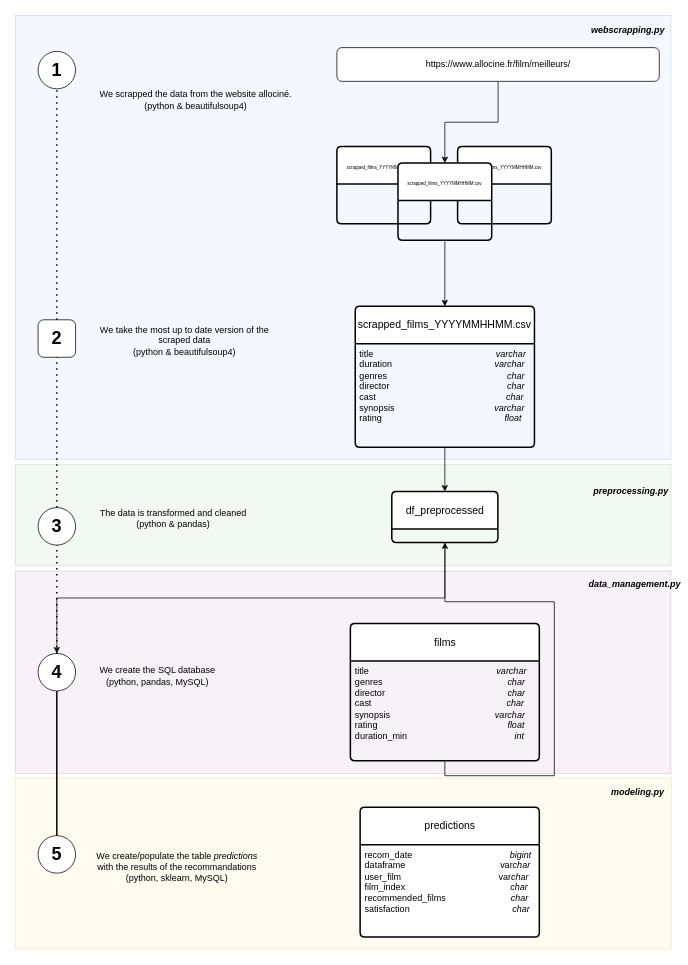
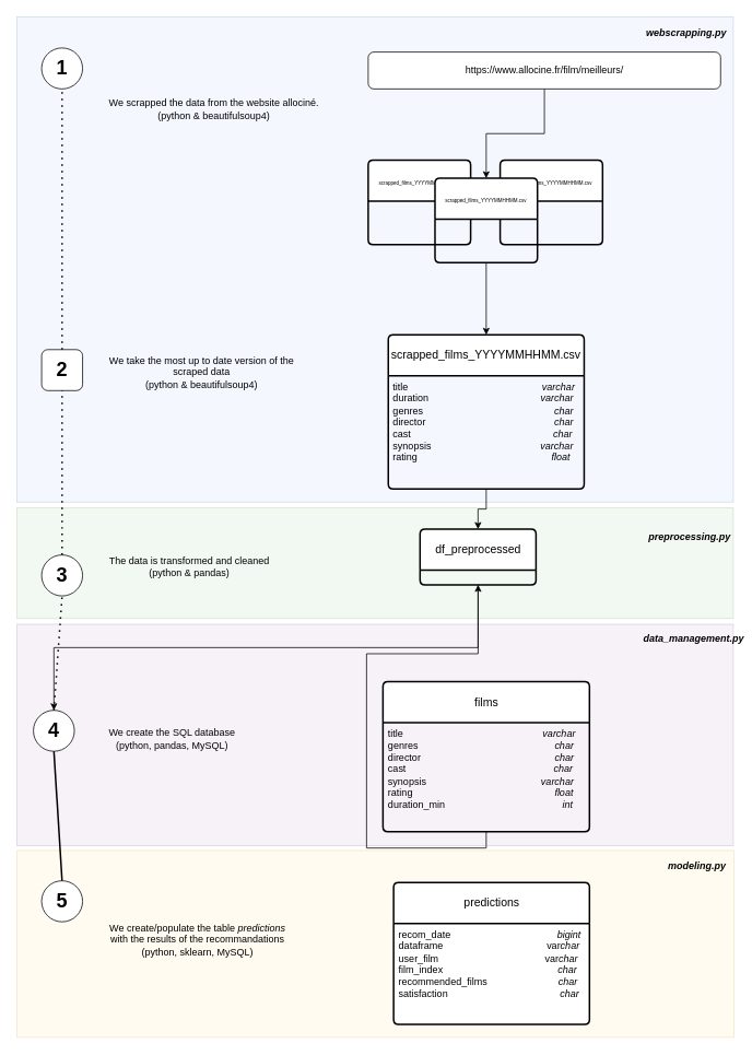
  <mxCell id="0" />
  <mxCell id="1" parent="0" />
  <mxCell id="2" value="" style="rounded=0;whiteSpace=wrap;html=1;fillColor=#fff2cc;strokeColor=#d6b656;opacity=30;" vertex="1" parent="1"><mxGeometry x="20" y="1037" width="875" height="228" as="geometry" /></mxCell>
  <mxCell id="3" value="" style="rounded=0;whiteSpace=wrap;html=1;fillColor=#dae8fc;strokeColor=#6c8ebf;opacity=30;" parent="1" vertex="1"><mxGeometry x="20" y="20" width="874" height="592" as="geometry" /></mxCell>
  <mxCell id="4" value="We take the most up to date version of the&lt;br&gt;scraped data&lt;br&gt;(python &amp;amp; beautifulsoup4)" style="text;html=1;align=center;verticalAlign=middle;resizable=0;points=[];autosize=1;strokeColor=none;fillColor=none;" parent="1" vertex="1"><mxGeometry x="123" y="426" width="243" height="55" as="geometry" /></mxCell>
  <mxCell id="5" value="webscrapping.py" style="text;html=1;strokeColor=none;fillColor=none;align=center;verticalAlign=middle;whiteSpace=wrap;rounded=0;fontStyle=3" parent="1" vertex="1"><mxGeometry x="807" y="25" width="60" height="30" as="geometry" /></mxCell>
  <mxCell id="6" style="edgeStyle=orthogonalEdgeStyle;rounded=0;orthogonalLoop=1;jettySize=auto;html=1;exitX=0.5;exitY=1;exitDx=0;exitDy=0;entryX=0.5;entryY=0;entryDx=0;entryDy=0;" parent="1" source="7" target="11" edge="1"><mxGeometry relative="1" as="geometry" /></mxCell>
  <mxCell id="7" value="https://www.allocine.fr/film/meilleurs/" style="rounded=1;whiteSpace=wrap;html=1;" parent="1" vertex="1"><mxGeometry x="448.5" y="63" width="430" height="45" as="geometry" /></mxCell>
  <mxCell id="8" value="&lt;font style=&quot;font-size: 6px;&quot;&gt;scrapped_films_YYYYMMHHMM.csv&lt;/font&gt;" style="swimlane;childLayout=stackLayout;horizontal=1;startSize=50;horizontalStack=0;rounded=1;fontSize=14;fontStyle=0;strokeWidth=2;resizeParent=0;resizeLast=1;shadow=0;dashed=0;align=center;arcSize=4;whiteSpace=wrap;html=1;" parent="1" vertex="1"><mxGeometry x="448.5" y="195" width="125" height="103" as="geometry" /></mxCell>
  <mxCell id="9" value="&lt;font style=&quot;font-size: 6px;&quot;&gt;scrapped_films_YYYYMMHHMM.csv&lt;/font&gt;" style="swimlane;childLayout=stackLayout;horizontal=1;startSize=50;horizontalStack=0;rounded=1;fontSize=14;fontStyle=0;strokeWidth=2;resizeParent=0;resizeLast=1;shadow=0;dashed=0;align=center;arcSize=4;whiteSpace=wrap;html=1;labelBackgroundColor=#FFFFFF;" parent="1" vertex="1"><mxGeometry x="609.5" y="195" width="125" height="103" as="geometry" /></mxCell>
  <mxCell id="10" style="edgeStyle=orthogonalEdgeStyle;rounded=0;orthogonalLoop=1;jettySize=auto;html=1;exitX=0.5;exitY=1;exitDx=0;exitDy=0;entryX=0.5;entryY=0;entryDx=0;entryDy=0;" parent="1" source="11" target="16" edge="1"><mxGeometry relative="1" as="geometry"><mxPoint x="591.857" y="355.601" as="targetPoint" /></mxGeometry></mxCell>
  <mxCell id="11" value="&lt;font style=&quot;font-size: 6px;&quot;&gt;scrapped_films_YYYYMMHHMM.csv&lt;/font&gt;" style="swimlane;childLayout=stackLayout;horizontal=1;startSize=50;horizontalStack=0;rounded=1;fontSize=14;fontStyle=0;strokeWidth=2;resizeParent=0;resizeLast=1;shadow=0;dashed=0;align=center;arcSize=4;whiteSpace=wrap;html=1;labelBackgroundColor=default;" parent="1" vertex="1"><mxGeometry x="530" y="217" width="125" height="103" as="geometry" /></mxCell>
  <mxCell id="12" value="" style="rounded=0;whiteSpace=wrap;html=1;fillColor=#d5e8d4;strokeColor=#82b366;opacity=30;" parent="1" vertex="1"><mxGeometry x="20" y="619" width="874" height="135" as="geometry" /></mxCell>
  <mxCell id="13" value="preprocessing.py" style="text;html=1;strokeColor=none;fillColor=none;align=center;verticalAlign=middle;whiteSpace=wrap;rounded=0;fontStyle=3" parent="1" vertex="1"><mxGeometry x="811" y="640" width="60" height="30" as="geometry" /></mxCell>
- <mxCell id="14" value="df_preprocessed" style="swimlane;childLayout=stackLayout;horizontal=1;startSize=50;horizontalStack=0;rounded=1;fontSize=14;fontStyle=0;strokeWidth=2;resizeParent=0;resizeLast=1;shadow=0;dashed=0;align=center;arcSize=4;whiteSpace=wrap;html=1;" parent="1" vertex="1"><mxGeometry x="521.75" y="655" width="141.5" height="68" as="geometry" /></mxCell>
+ <mxCell id="14" value="df_preprocessed" style="swimlane;childLayout=stackLayout;horizontal=1;startSize=50;horizontalStack=0;rounded=1;fontSize=14;fontStyle=0;strokeWidth=2;resizeParent=0;resizeLast=1;shadow=0;dashed=0;align=center;arcSize=4;whiteSpace=wrap;html=1;" parent="1" vertex="1"><mxGeometry x="511.75" y="645" width="141.5" height="68" as="geometry" /></mxCell>
  <mxCell id="15" style="edgeStyle=orthogonalEdgeStyle;rounded=0;orthogonalLoop=1;jettySize=auto;html=1;exitX=0.5;exitY=1;exitDx=0;exitDy=0;entryX=0.5;entryY=0;entryDx=0;entryDy=0;" parent="1" source="17" target="14" edge="1"><mxGeometry relative="1" as="geometry" /></mxCell>
  <mxCell id="16" value="scrapped_films_YYYYMMHHMM.csv" style="swimlane;childLayout=stackLayout;horizontal=1;startSize=50;horizontalStack=0;rounded=1;fontSize=14;fontStyle=0;strokeWidth=2;resizeParent=0;resizeLast=1;shadow=0;dashed=0;align=center;arcSize=4;whiteSpace=wrap;html=1;" parent="1" vertex="1"><mxGeometry x="473" y="408" width="239" height="188" as="geometry" /></mxCell>
  <mxCell id="17" value="title&amp;nbsp; &amp;nbsp; &amp;nbsp; &amp;nbsp; &amp;nbsp; &amp;nbsp; &amp;nbsp; &amp;nbsp; &amp;nbsp; &amp;nbsp; &amp;nbsp; &amp;nbsp; &amp;nbsp; &amp;nbsp; &amp;nbsp; &amp;nbsp; &amp;nbsp; &amp;nbsp; &amp;nbsp; &amp;nbsp; &amp;nbsp; &amp;nbsp; &amp;nbsp; &amp;nbsp; &amp;nbsp;&lt;i&gt;varchar&lt;/i&gt;&lt;br&gt;duration&amp;nbsp; &amp;nbsp; &amp;nbsp; &amp;nbsp; &amp;nbsp; &amp;nbsp; &amp;nbsp; &amp;nbsp; &amp;nbsp; &amp;nbsp; &amp;nbsp; &amp;nbsp; &amp;nbsp; &amp;nbsp; &amp;nbsp; &amp;nbsp; &amp;nbsp; &amp;nbsp; &amp;nbsp; &amp;nbsp; &amp;nbsp;&lt;i&gt;varchar&lt;/i&gt;&lt;br&gt;genres&amp;nbsp; &amp;nbsp; &amp;nbsp; &amp;nbsp; &amp;nbsp; &amp;nbsp; &amp;nbsp; &amp;nbsp; &amp;nbsp; &amp;nbsp; &amp;nbsp; &amp;nbsp; &amp;nbsp; &amp;nbsp; &amp;nbsp; &amp;nbsp; &amp;nbsp; &amp;nbsp; &amp;nbsp; &amp;nbsp; &amp;nbsp; &amp;nbsp; &amp;nbsp; &amp;nbsp;&amp;nbsp;&lt;i&gt;char&lt;/i&gt;&lt;br&gt;director&amp;nbsp;&lt;span style=&quot;white-space: pre;&quot;&gt; &lt;/span&gt;&lt;span style=&quot;white-space: pre;&quot;&gt; &lt;/span&gt;&lt;span style=&quot;white-space: pre;&quot;&gt; &lt;/span&gt;&lt;span style=&quot;white-space: pre;&quot;&gt; &lt;/span&gt;&lt;span style=&quot;white-space: pre;&quot;&gt; &lt;/span&gt;&lt;span style=&quot;white-space: pre;&quot;&gt; &lt;/span&gt;&amp;nbsp; &amp;nbsp; &amp;nbsp; &amp;nbsp; &amp;nbsp; &amp;nbsp; &amp;nbsp; &amp;nbsp; &amp;nbsp; &amp;nbsp; &amp;nbsp; &amp;nbsp; &amp;nbsp; &amp;nbsp; &amp;nbsp; &amp;nbsp; &amp;nbsp; &amp;nbsp; &amp;nbsp; &amp;nbsp; &lt;i&gt;char&lt;/i&gt;&lt;br&gt;cast&lt;span style=&quot;white-space: pre;&quot;&gt; &lt;/span&gt;&lt;span style=&quot;white-space: pre;&quot;&gt; &lt;/span&gt;&lt;span style=&quot;white-space: pre;&quot;&gt; &lt;/span&gt;&lt;span style=&quot;white-space: pre;&quot;&gt; &lt;/span&gt;&lt;span style=&quot;white-space: pre;&quot;&gt; &lt;/span&gt;&lt;span style=&quot;white-space: pre;&quot;&gt; &lt;/span&gt;&amp;nbsp; &amp;nbsp; &amp;nbsp; &amp;nbsp; &amp;nbsp; &amp;nbsp; &amp;nbsp; &amp;nbsp; &amp;nbsp; &amp;nbsp; &amp;nbsp; &amp;nbsp; &amp;nbsp; &amp;nbsp; &amp;nbsp; &amp;nbsp; &amp;nbsp; &amp;nbsp; &amp;nbsp; &amp;nbsp; &amp;nbsp; &amp;nbsp; &amp;nbsp; &lt;i&gt;char&lt;/i&gt;&lt;br&gt;synopsis&amp;nbsp; &amp;nbsp; &amp;nbsp; &amp;nbsp; &amp;nbsp; &amp;nbsp; &amp;nbsp; &amp;nbsp; &amp;nbsp; &amp;nbsp; &amp;nbsp; &amp;nbsp; &amp;nbsp; &amp;nbsp; &amp;nbsp; &amp;nbsp; &amp;nbsp; &amp;nbsp; &amp;nbsp; &amp;nbsp;&amp;nbsp;&lt;i&gt;varchar&lt;/i&gt;&lt;br&gt;rating&amp;nbsp; &amp;nbsp; &amp;nbsp; &amp;nbsp; &amp;nbsp; &amp;nbsp; &amp;nbsp; &amp;nbsp; &amp;nbsp; &amp;nbsp; &amp;nbsp; &amp;nbsp; &amp;nbsp; &amp;nbsp; &amp;nbsp; &amp;nbsp; &amp;nbsp; &amp;nbsp; &amp;nbsp; &amp;nbsp; &amp;nbsp; &amp;nbsp; &amp;nbsp; &amp;nbsp; &amp;nbsp;&lt;i&gt;float&lt;/i&gt;" style="align=left;strokeColor=none;fillColor=none;spacingLeft=4;fontSize=12;verticalAlign=top;resizable=0;rotatable=0;part=1;html=1;" parent="16" vertex="1"><mxGeometry y="50" width="239" height="138" as="geometry" /></mxCell>
  <mxCell id="18" value="&lt;b&gt;modeling.py&lt;/b&gt;" style="text;html=1;strokeColor=none;fillColor=none;align=center;verticalAlign=middle;whiteSpace=wrap;rounded=0;fontStyle=2" parent="1" vertex="1"><mxGeometry x="820" y="1041" width="60" height="30" as="geometry" /></mxCell>
  <mxCell id="19" value="predictions" style="swimlane;childLayout=stackLayout;horizontal=1;startSize=50;horizontalStack=0;rounded=1;fontSize=14;fontStyle=0;strokeWidth=2;resizeParent=0;resizeLast=1;shadow=0;dashed=0;align=center;arcSize=4;whiteSpace=wrap;html=1;fillColor=default;swimlaneFillColor=default;gradientColor=none;" parent="1" vertex="1"><mxGeometry x="479.5" y="1076" width="239" height="173" as="geometry" /></mxCell>
  <mxCell id="20" value="recom_date&amp;nbsp; &amp;nbsp; &amp;nbsp; &amp;nbsp; &amp;nbsp; &amp;nbsp; &amp;nbsp; &amp;nbsp; &amp;nbsp; &amp;nbsp; &amp;nbsp; &amp;nbsp; &amp;nbsp; &amp;nbsp; &amp;nbsp; &amp;nbsp; &amp;nbsp; &amp;nbsp; &amp;nbsp; &amp;nbsp;&lt;i&gt;bigint&lt;/i&gt;&lt;br&gt;dataframe&amp;nbsp; &amp;nbsp; &amp;nbsp; &amp;nbsp; &amp;nbsp; &amp;nbsp; &amp;nbsp; &amp;nbsp; &amp;nbsp; &amp;nbsp; &amp;nbsp; &amp;nbsp; &amp;nbsp; &amp;nbsp; &amp;nbsp; &amp;nbsp; &amp;nbsp; &amp;nbsp; &amp;nbsp; var&lt;i&gt;char&lt;/i&gt;&lt;br&gt;user_film&amp;nbsp; &amp;nbsp; &amp;nbsp; &amp;nbsp; &amp;nbsp; &amp;nbsp; &amp;nbsp; &amp;nbsp; &amp;nbsp; &amp;nbsp; &amp;nbsp; &amp;nbsp; &amp;nbsp; &amp;nbsp; &amp;nbsp; &amp;nbsp; &amp;nbsp; &amp;nbsp; &amp;nbsp; &amp;nbsp;var&lt;i&gt;char&lt;/i&gt;&lt;br&gt;film_index&amp;nbsp; &amp;nbsp; &amp;nbsp; &amp;nbsp; &amp;nbsp; &amp;nbsp; &amp;nbsp; &amp;nbsp; &amp;nbsp; &amp;nbsp; &amp;nbsp; &amp;nbsp; &amp;nbsp; &amp;nbsp; &amp;nbsp; &amp;nbsp; &amp;nbsp; &amp;nbsp; &amp;nbsp; &amp;nbsp; &amp;nbsp;&amp;nbsp;&lt;i&gt;char&lt;/i&gt;&lt;br&gt;recommended_films&amp;nbsp;&lt;span style=&quot;white-space: pre;&quot;&gt; &lt;/span&gt;&lt;span style=&quot;white-space: pre;&quot;&gt; &lt;/span&gt;&lt;span style=&quot;white-space: pre;&quot;&gt; &lt;/span&gt;&lt;span style=&quot;white-space: pre;&quot;&gt; &lt;/span&gt;&lt;span style=&quot;white-space: pre;&quot;&gt; &lt;/span&gt;&lt;span style=&quot;white-space: pre;&quot;&gt; &lt;/span&gt;&amp;nbsp; &amp;nbsp; &amp;nbsp; &amp;nbsp; &amp;nbsp; &amp;nbsp; &amp;nbsp; &amp;nbsp; &amp;nbsp; &amp;nbsp;&lt;i&gt;char&lt;/i&gt;&lt;br&gt;satisfaction&lt;span style=&quot;white-space: pre;&quot;&gt; &lt;/span&gt;&lt;span style=&quot;white-space: pre;&quot;&gt; &lt;/span&gt;&lt;span style=&quot;white-space: pre;&quot;&gt; &lt;/span&gt;&lt;span style=&quot;white-space: pre;&quot;&gt; &lt;/span&gt;&lt;span style=&quot;white-space: pre;&quot;&gt; &lt;/span&gt;&lt;span style=&quot;white-space: pre;&quot;&gt; &lt;/span&gt;&amp;nbsp; &amp;nbsp; &amp;nbsp; &amp;nbsp; &amp;nbsp; &amp;nbsp; &amp;nbsp; &amp;nbsp; &amp;nbsp; &amp;nbsp; &amp;nbsp; &amp;nbsp; &amp;nbsp; &amp;nbsp; &amp;nbsp; &amp;nbsp; &amp;nbsp; &amp;nbsp;&lt;i&gt;char&lt;/i&gt;" style="align=left;strokeColor=none;fillColor=none;spacingLeft=4;fontSize=12;verticalAlign=top;resizable=0;rotatable=0;part=1;html=1;" parent="19" vertex="1"><mxGeometry y="50" width="239" height="123" as="geometry" /></mxCell>
  <mxCell id="21" value="&lt;h1&gt;2&lt;/h1&gt;" style="whiteSpace=wrap;html=1;aspect=fixed;rounded=1;" parent="1" vertex="1"><mxGeometry x="50" y="426" width="50" height="50" as="geometry" /></mxCell>
  <mxCell id="22" value="&lt;h1&gt;3&lt;/h1&gt;" style="ellipse;whiteSpace=wrap;html=1;aspect=fixed;" parent="1" vertex="1"><mxGeometry x="50" y="676.5" width="50" height="50" as="geometry" /></mxCell>
  <mxCell id="23" value="The data is transformed and cleaned&lt;br&gt;(python &amp;amp; pandas)" style="text;html=1;align=center;verticalAlign=middle;resizable=0;points=[];autosize=1;strokeColor=none;fillColor=none;" parent="1" vertex="1"><mxGeometry x="123" y="670.5" width="213" height="41" as="geometry" /></mxCell>
  <mxCell id="24" value="" style="endArrow=none;dashed=1;html=1;dashPattern=1 3;strokeWidth=2;rounded=0;entryX=0.5;entryY=1;entryDx=0;entryDy=0;exitX=0.5;exitY=0;exitDx=0;exitDy=0;" parent="1" source="22" target="21" edge="1"><mxGeometry width="50" height="50" relative="1" as="geometry"><mxPoint x="505" y="653" as="sourcePoint" /><mxPoint x="555" y="603" as="targetPoint" /></mxGeometry></mxCell>
  <mxCell id="25" value="We scrapped the data from the website allociné.&lt;br&gt;(python &amp;amp; beautifulsoup4)" style="text;html=1;align=center;verticalAlign=middle;resizable=0;points=[];autosize=1;strokeColor=none;fillColor=none;" parent="1" vertex="1"><mxGeometry x="123" y="112" width="274" height="41" as="geometry" /></mxCell>
- <mxCell id="26" value="&lt;h1&gt;1&lt;/h1&gt;" style="ellipse;whiteSpace=wrap;html=1;aspect=fixed;" parent="1" vertex="1"><mxGeometry x="50" y="68" width="50" height="50" as="geometry" /></mxCell>
+ <mxCell id="26" value="&lt;h1&gt;1&lt;/h1&gt;" style="ellipse;whiteSpace=wrap;html=1;aspect=fixed;" parent="1" vertex="1"><mxGeometry x="50" y="58" width="50" height="50" as="geometry" /></mxCell>
  <mxCell id="27" value="" style="rounded=0;whiteSpace=wrap;html=1;fillColor=#e1d5e7;strokeColor=#9673a6;opacity=30;" parent="1" vertex="1"><mxGeometry x="20" y="761" width="874" height="270" as="geometry" /></mxCell>
  <mxCell id="28" value="" style="endArrow=none;dashed=1;html=1;dashPattern=1 3;strokeWidth=2;rounded=0;entryX=0.5;entryY=1;entryDx=0;entryDy=0;exitX=0.5;exitY=0;exitDx=0;exitDy=0;" parent="1" source="21" target="26" edge="1"><mxGeometry width="50" height="50" relative="1" as="geometry"><mxPoint x="505" y="524" as="sourcePoint" /><mxPoint x="555" y="474" as="targetPoint" /></mxGeometry></mxCell>
  <mxCell id="29" value="data_management.py" style="text;html=1;strokeColor=none;fillColor=none;align=center;verticalAlign=middle;whiteSpace=wrap;rounded=0;fontStyle=3" parent="1" vertex="1"><mxGeometry x="816" y="764" width="60" height="30" as="geometry" /></mxCell>
  <mxCell id="30" value="films" style="swimlane;childLayout=stackLayout;horizontal=1;startSize=50;horizontalStack=0;rounded=1;fontSize=14;fontStyle=0;strokeWidth=2;resizeParent=0;resizeLast=1;shadow=0;dashed=0;align=center;arcSize=4;whiteSpace=wrap;html=1;" parent="1" vertex="1"><mxGeometry x="466.5" y="831" width="252" height="183" as="geometry" /></mxCell>
  <mxCell id="31" value="title&amp;nbsp; &amp;nbsp; &amp;nbsp; &amp;nbsp; &amp;nbsp; &amp;nbsp; &amp;nbsp; &amp;nbsp; &amp;nbsp; &amp;nbsp; &amp;nbsp; &amp;nbsp; &amp;nbsp; &amp;nbsp; &amp;nbsp; &amp;nbsp; &amp;nbsp; &amp;nbsp; &amp;nbsp; &amp;nbsp; &amp;nbsp; &amp;nbsp; &amp;nbsp; &amp;nbsp; &amp;nbsp; &amp;nbsp;&lt;i&gt;varchar&lt;/i&gt;&lt;br&gt;genres&amp;nbsp; &amp;nbsp; &amp;nbsp; &amp;nbsp; &amp;nbsp; &amp;nbsp; &amp;nbsp; &amp;nbsp; &amp;nbsp; &amp;nbsp; &amp;nbsp; &amp;nbsp; &amp;nbsp; &amp;nbsp; &amp;nbsp; &amp;nbsp; &amp;nbsp; &amp;nbsp; &amp;nbsp; &amp;nbsp; &amp;nbsp; &amp;nbsp; &amp;nbsp; &amp;nbsp; &amp;nbsp;&amp;nbsp;&lt;i&gt;char&lt;/i&gt;&lt;br&gt;director&amp;nbsp;&lt;span style=&quot;white-space: pre;&quot;&gt; &lt;/span&gt;&lt;span style=&quot;white-space: pre;&quot;&gt; &lt;/span&gt;&lt;span style=&quot;white-space: pre;&quot;&gt; &lt;/span&gt;&lt;span style=&quot;white-space: pre;&quot;&gt; &lt;/span&gt;&lt;span style=&quot;white-space: pre;&quot;&gt; &lt;/span&gt;&lt;span style=&quot;white-space: pre;&quot;&gt; &lt;/span&gt;&amp;nbsp; &amp;nbsp; &amp;nbsp; &amp;nbsp; &amp;nbsp; &amp;nbsp; &amp;nbsp; &amp;nbsp; &amp;nbsp; &amp;nbsp; &amp;nbsp; &amp;nbsp; &amp;nbsp; &amp;nbsp; &amp;nbsp; &amp;nbsp; &amp;nbsp; &amp;nbsp; &amp;nbsp; &amp;nbsp; &amp;nbsp;&amp;nbsp;&lt;i&gt;char&lt;/i&gt;&lt;br&gt;cast&lt;span style=&quot;white-space: pre;&quot;&gt; &lt;/span&gt;&lt;span style=&quot;white-space: pre;&quot;&gt; &lt;/span&gt;&lt;span style=&quot;white-space: pre;&quot;&gt; &lt;/span&gt;&lt;span style=&quot;white-space: pre;&quot;&gt; &lt;/span&gt;&lt;span style=&quot;white-space: pre;&quot;&gt; &lt;/span&gt;&lt;span style=&quot;white-space: pre;&quot;&gt; &lt;/span&gt;&amp;nbsp; &amp;nbsp; &amp;nbsp; &amp;nbsp; &amp;nbsp; &amp;nbsp; &amp;nbsp; &amp;nbsp; &amp;nbsp; &amp;nbsp; &amp;nbsp; &amp;nbsp; &amp;nbsp; &amp;nbsp; &amp;nbsp; &amp;nbsp; &amp;nbsp; &amp;nbsp; &amp;nbsp; &amp;nbsp; &amp;nbsp; &amp;nbsp; &amp;nbsp; &amp;nbsp;&amp;nbsp;&lt;i&gt;char&lt;/i&gt;&lt;br&gt;synopsis&amp;nbsp; &amp;nbsp; &amp;nbsp; &amp;nbsp; &amp;nbsp; &amp;nbsp; &amp;nbsp; &amp;nbsp; &amp;nbsp; &amp;nbsp; &amp;nbsp; &amp;nbsp; &amp;nbsp; &amp;nbsp; &amp;nbsp; &amp;nbsp; &amp;nbsp; &amp;nbsp; &amp;nbsp; &amp;nbsp; &amp;nbsp;&amp;nbsp;&lt;i&gt;varchar&lt;/i&gt;&lt;br&gt;rating&amp;nbsp; &amp;nbsp; &amp;nbsp; &amp;nbsp; &amp;nbsp; &amp;nbsp; &amp;nbsp; &amp;nbsp; &amp;nbsp; &amp;nbsp; &amp;nbsp; &amp;nbsp; &amp;nbsp; &amp;nbsp; &amp;nbsp; &amp;nbsp; &amp;nbsp; &amp;nbsp; &amp;nbsp; &amp;nbsp; &amp;nbsp; &amp;nbsp; &amp;nbsp; &amp;nbsp; &amp;nbsp; &amp;nbsp;&amp;nbsp;&lt;i&gt;float&lt;/i&gt;&lt;br&gt;duration_min&amp;nbsp; &amp;nbsp; &amp;nbsp; &amp;nbsp; &amp;nbsp; &amp;nbsp; &amp;nbsp; &amp;nbsp; &amp;nbsp; &amp;nbsp; &amp;nbsp; &amp;nbsp; &amp;nbsp; &amp;nbsp; &amp;nbsp; &amp;nbsp; &amp;nbsp; &amp;nbsp; &amp;nbsp; &amp;nbsp; &amp;nbsp; &amp;nbsp;&lt;i&gt;int&lt;/i&gt;" style="align=left;strokeColor=none;fillColor=none;spacingLeft=4;fontSize=12;verticalAlign=top;resizable=0;rotatable=0;part=1;html=1;" parent="30" vertex="1"><mxGeometry y="50" width="252" height="133" as="geometry" /></mxCell>
  <mxCell id="32" style="edgeStyle=orthogonalEdgeStyle;rounded=0;orthogonalLoop=1;jettySize=auto;html=1;exitX=0.5;exitY=1;exitDx=0;exitDy=0;" parent="1" source="14" target="33" edge="1"><mxGeometry relative="1" as="geometry"><mxPoint x="593" y="565" as="sourcePoint" /></mxGeometry></mxCell>
- <mxCell id="33" value="&lt;h1&gt;4&lt;/h1&gt;" style="ellipse;whiteSpace=wrap;html=1;aspect=fixed;" parent="1" vertex="1"><mxGeometry x="50" y="871" width="50" height="50" as="geometry" /></mxCell>
+ <mxCell id="33" value="&lt;h1&gt;4&lt;/h1&gt;" style="ellipse;whiteSpace=wrap;html=1;aspect=fixed;" parent="1" vertex="1"><mxGeometry x="40" y="866" width="50" height="50" as="geometry" /></mxCell>
  <mxCell id="34" value="We create the SQL database&lt;br&gt;(python, pandas, MySQL)" style="text;html=1;align=center;verticalAlign=middle;resizable=0;points=[];autosize=1;strokeColor=none;fillColor=none;" parent="1" vertex="1"><mxGeometry x="123" y="880" width="172" height="41" as="geometry" /></mxCell>
  <mxCell id="35" value="" style="endArrow=none;dashed=1;html=1;dashPattern=1 3;strokeWidth=2;rounded=0;entryX=0.5;entryY=1;entryDx=0;entryDy=0;exitX=0.5;exitY=0;exitDx=0;exitDy=0;" parent="1" source="33" target="22" edge="1"><mxGeometry width="50" height="50" relative="1" as="geometry"><mxPoint x="505" y="637" as="sourcePoint" /><mxPoint x="555" y="587" as="targetPoint" /></mxGeometry></mxCell>
- <mxCell id="36" value="&lt;h1&gt;5&lt;/h1&gt;" style="ellipse;whiteSpace=wrap;html=1;aspect=fixed;" vertex="1" parent="1"><mxGeometry x="50" y="1114" width="50" height="50" as="geometry" /></mxCell>
+ <mxCell id="36" value="&lt;h1&gt;5&lt;/h1&gt;" style="ellipse;whiteSpace=wrap;html=1;aspect=fixed;" vertex="1" parent="1"><mxGeometry x="50" y="1074" width="50" height="50" as="geometry" /></mxCell>
  <mxCell id="37" value="" style="endArrow=none;dashed=0;html=1;dashPattern=1 3;strokeWidth=2;rounded=0;entryX=0.5;entryY=1;entryDx=0;entryDy=0;exitX=0.5;exitY=0;exitDx=0;exitDy=0;" edge="1" parent="1" source="36" target="33"><mxGeometry width="50" height="50" relative="1" as="geometry"><mxPoint x="506" y="991" as="sourcePoint" /><mxPoint x="556" y="941" as="targetPoint" /></mxGeometry></mxCell>
  <mxCell id="38" style="edgeStyle=orthogonalEdgeStyle;rounded=0;orthogonalLoop=1;jettySize=auto;html=1;exitX=0.5;exitY=1;exitDx=0;exitDy=0;" edge="1" parent="1" source="31" target="14"><mxGeometry relative="1" as="geometry" /></mxCell>
- <mxCell id="39" value="We create/populate the table&amp;nbsp;&lt;i&gt;predictions &lt;br&gt;&lt;/i&gt;with the results of the recommandations&lt;br&gt;(python, sklearn, MySQL)" style="text;html=1;align=center;verticalAlign=middle;resizable=0;points=[];autosize=1;strokeColor=none;fillColor=none;" vertex="1" parent="1"><mxGeometry x="118" y="1128" width="233" height="55" as="geometry" /></mxCell>
+ <mxCell id="39" value="We create/populate the table&amp;nbsp;&lt;i&gt;predictions &lt;br&gt;&lt;/i&gt;with the results of the recommandations&lt;br&gt;(python, sklearn, MySQL)" style="text;html=1;align=center;verticalAlign=middle;resizable=0;points=[];autosize=1;strokeColor=none;fillColor=none;" vertex="1" parent="1"><mxGeometry x="123" y="1118" width="233" height="55" as="geometry" /></mxCell>
